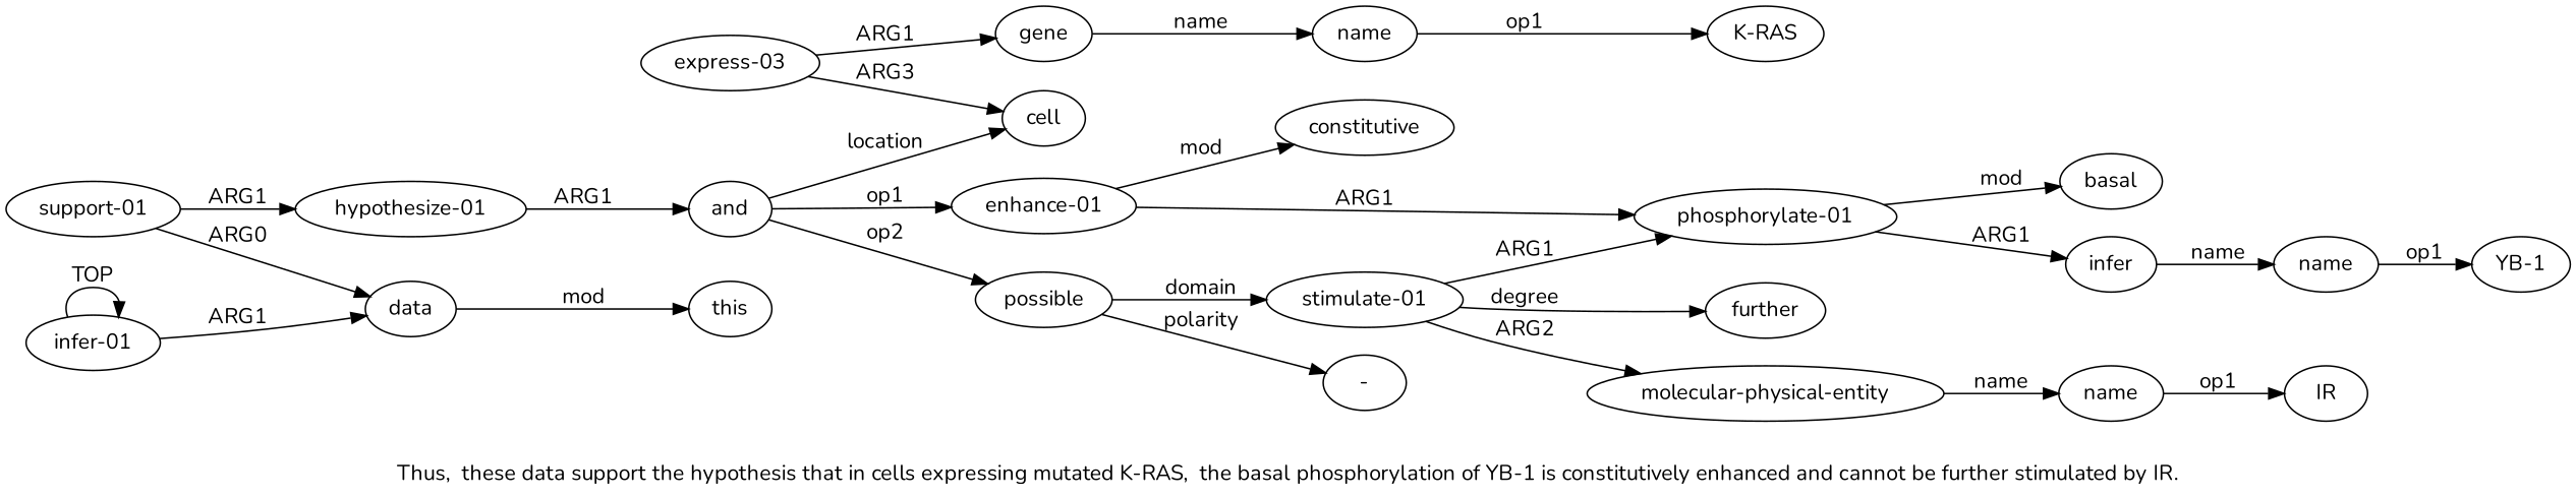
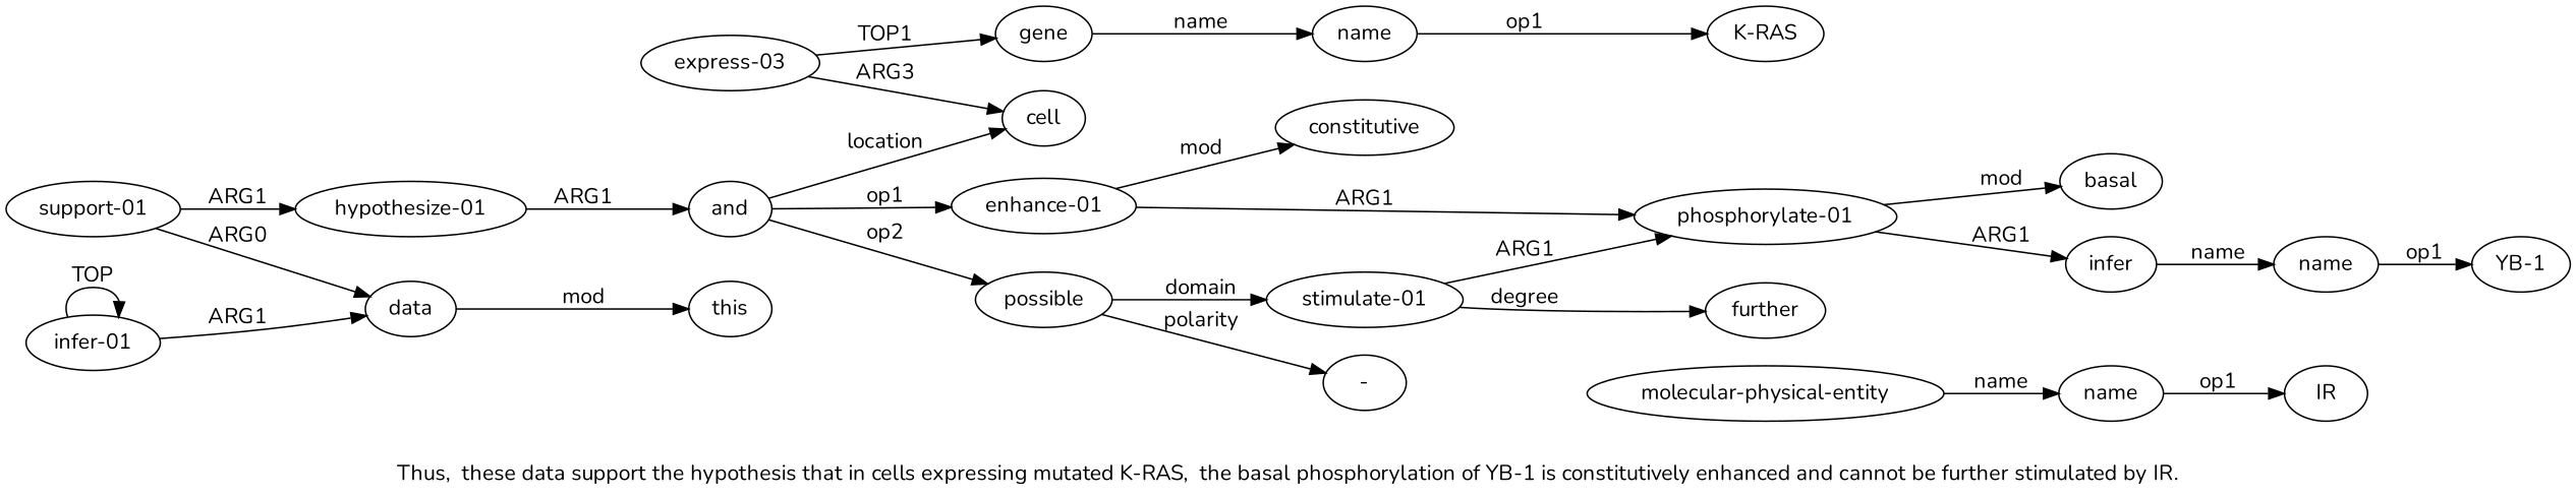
  digraph {
    fontname=Nunito
    label="Thus,  these data support the hypothesis that in cells expressing mutated K-RAS,  the basal phosphorylation of YB-1 is constitutively enhanced and cannot be further stimulated by IR."
    rankdir=LR
    node [color=black fontname=Nunito gold_ind=-1 gold_label=name test_ind=-1 test_label=name]
    edge [color=black fontname=Nunito gold_label=ARG1 test_label=ARG1]
    n1 [gold_ind=20 label=name test_ind=20]
    n2 [gold_label="K-RAS" label="K-RAS" test_label="K-RAS"]
    n3 [gold_ind=19 gold_label=gene label=gene test_ind=19 test_label=gene]
    n4 [gold_label=IR label=IR test_label=IR]
    n5 [gold_ind=15 label=name test_ind=15]
    n6 [gold_ind=14 gold_label="molecular-physical-entity" label="molecular-physical-entity" test_ind=14 test_label="molecular-physical-entity"]
    n7 [gold_ind=17 gold_label=cell label=cell test_ind=17 test_label=cell]
    n8 [gold_ind=16 gold_label=further label=further test_ind=16 test_label=further]
    n9 [gold_ind=11 gold_label=constitutive label=constitutive test_ind=11 test_label=constitutive]
    n10 [gold_ind=10 gold_label=basal label=basal test_ind=10 test_label=basal]
    n11 [gold_ind=13 gold_label="stimulate-01" label="stimulate-01" test_ind=13 test_label="stimulate-01"]
    n12 [gold_ind=7 gold_label="phosphorylate-01" label="phosphorylate-01" test_ind=7 test_label="phosphorylate-01"]
    n13 [gold_ind=8 gold_label=protein label=infer test_ind=8 test_label=protein]
    n14 [gold_ind=9 label=name test_ind=9]
    n15 [gold_ind=12 gold_label=possible label=possible test_ind=12 test_label=possible]
    n16 [gold_label="-" label="-" test_label="-"]
    n17 [gold_ind=18 gold_label="express-03" label="express-03" test_ind=18 test_label="express-03"]
    n18 [gold_ind=1 gold_label="support-01" label="support-01" test_ind=1 test_label="support-01"]
    n19 [gold_ind=2 gold_label=data label=data test_ind=2 test_label=data]
    n20 [gold_ind=4 gold_label="hypothesize-01" label="hypothesize-01" test_ind=4 test_label="hypothesize-01"]
    n21 [gold_ind=3 gold_label=this label=this test_ind=3 test_label=this]
    n22 [gold_ind=5 gold_label=and label=and test_ind=5 test_label=and]
    n23 [gold_ind=6 gold_label="enhance-01" label="enhance-01" test_ind=6 test_label="enhance-01"]
    n24 [gold_ind=0 gold_label="infer-01" label="infer-01" test_ind=0 test_label="infer-01"]
    n25 [gold_label="YB-1" label="YB-1" test_label="YB-1"]
    n1 -> n2 [gold_label=op1 label=op1 test_label=op1]
    n3 -> n1 [gold_label=name label=name test_label=name]
    n5 -> n4 [gold_label=op1 label=op1 test_label=op1]
    n6 -> n5 [gold_label=name label=name test_label=name]
-   n11 -> n6 [gold_label=ARG2 label=ARG2 test_label=ARG2]
    n11 -> n8 [gold_label=degree label=degree test_label=degree]
    n11 -> n12 [label=ARG1]
    n12 -> n10 [gold_label=mod label=mod test_label=mod]
    n12 -> n13 [label=ARG1]
    n13 -> n14 [gold_label=name label=name test_label=name]
    n14 -> n25 [gold_label=op1 label=op1 test_label=op1]
    n15 -> n11 [gold_label=domain label=domain test_label=domain]
    n15 -> n16 [gold_label=polarity label=polarity test_label=polarity]
-   n17 -> n3 [label=ARG1]
+   n17 -> n3 [label=TOP1]
    n17 -> n7 [gold_label=ARG3 label=ARG3 test_label=ARG3]
    n18 -> n19 [gold_label=ARG0 label=ARG0 test_label=ARG0]
    n18 -> n20 [label=ARG1]
    n19 -> n21 [gold_label=mod label=mod test_label=mod]
    n20 -> n22 [label=ARG1]
    n22 -> n7 [gold_label=location label=location test_label=location]
    n22 -> n15 [gold_label=op2 label=op2 test_label=op2]
    n22 -> n23 [gold_label=op1 label=op1 test_label=op1]
    n23 -> n9 [gold_label=mod label=mod test_label=mod]
    n23 -> n12 [label=ARG1]
    n24 -> n19 [label=ARG1]
    n24 -> n24 [gold_label=TOP label=TOP test_label=TOP]
  }
